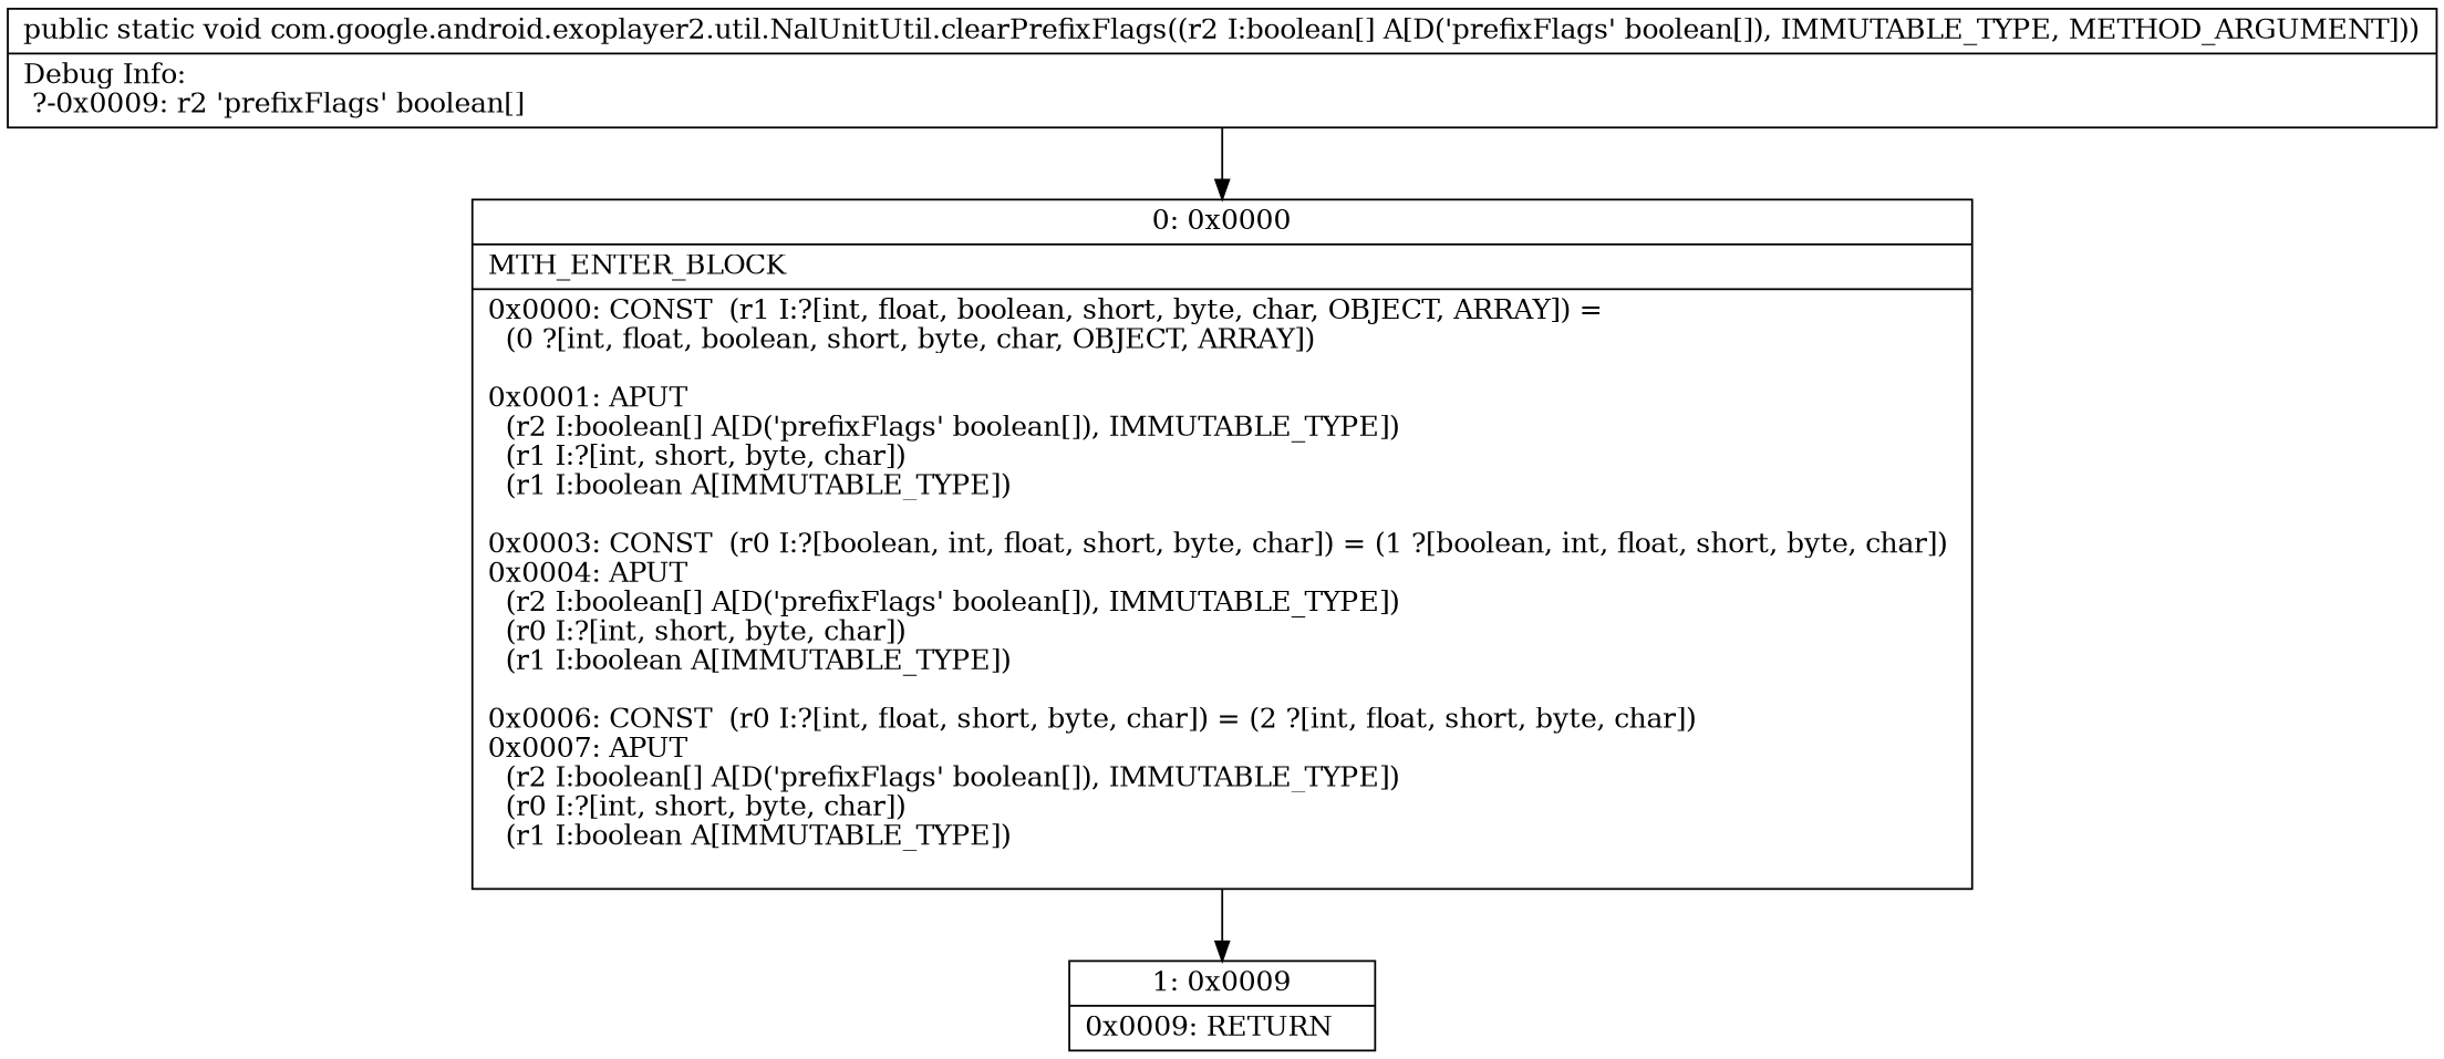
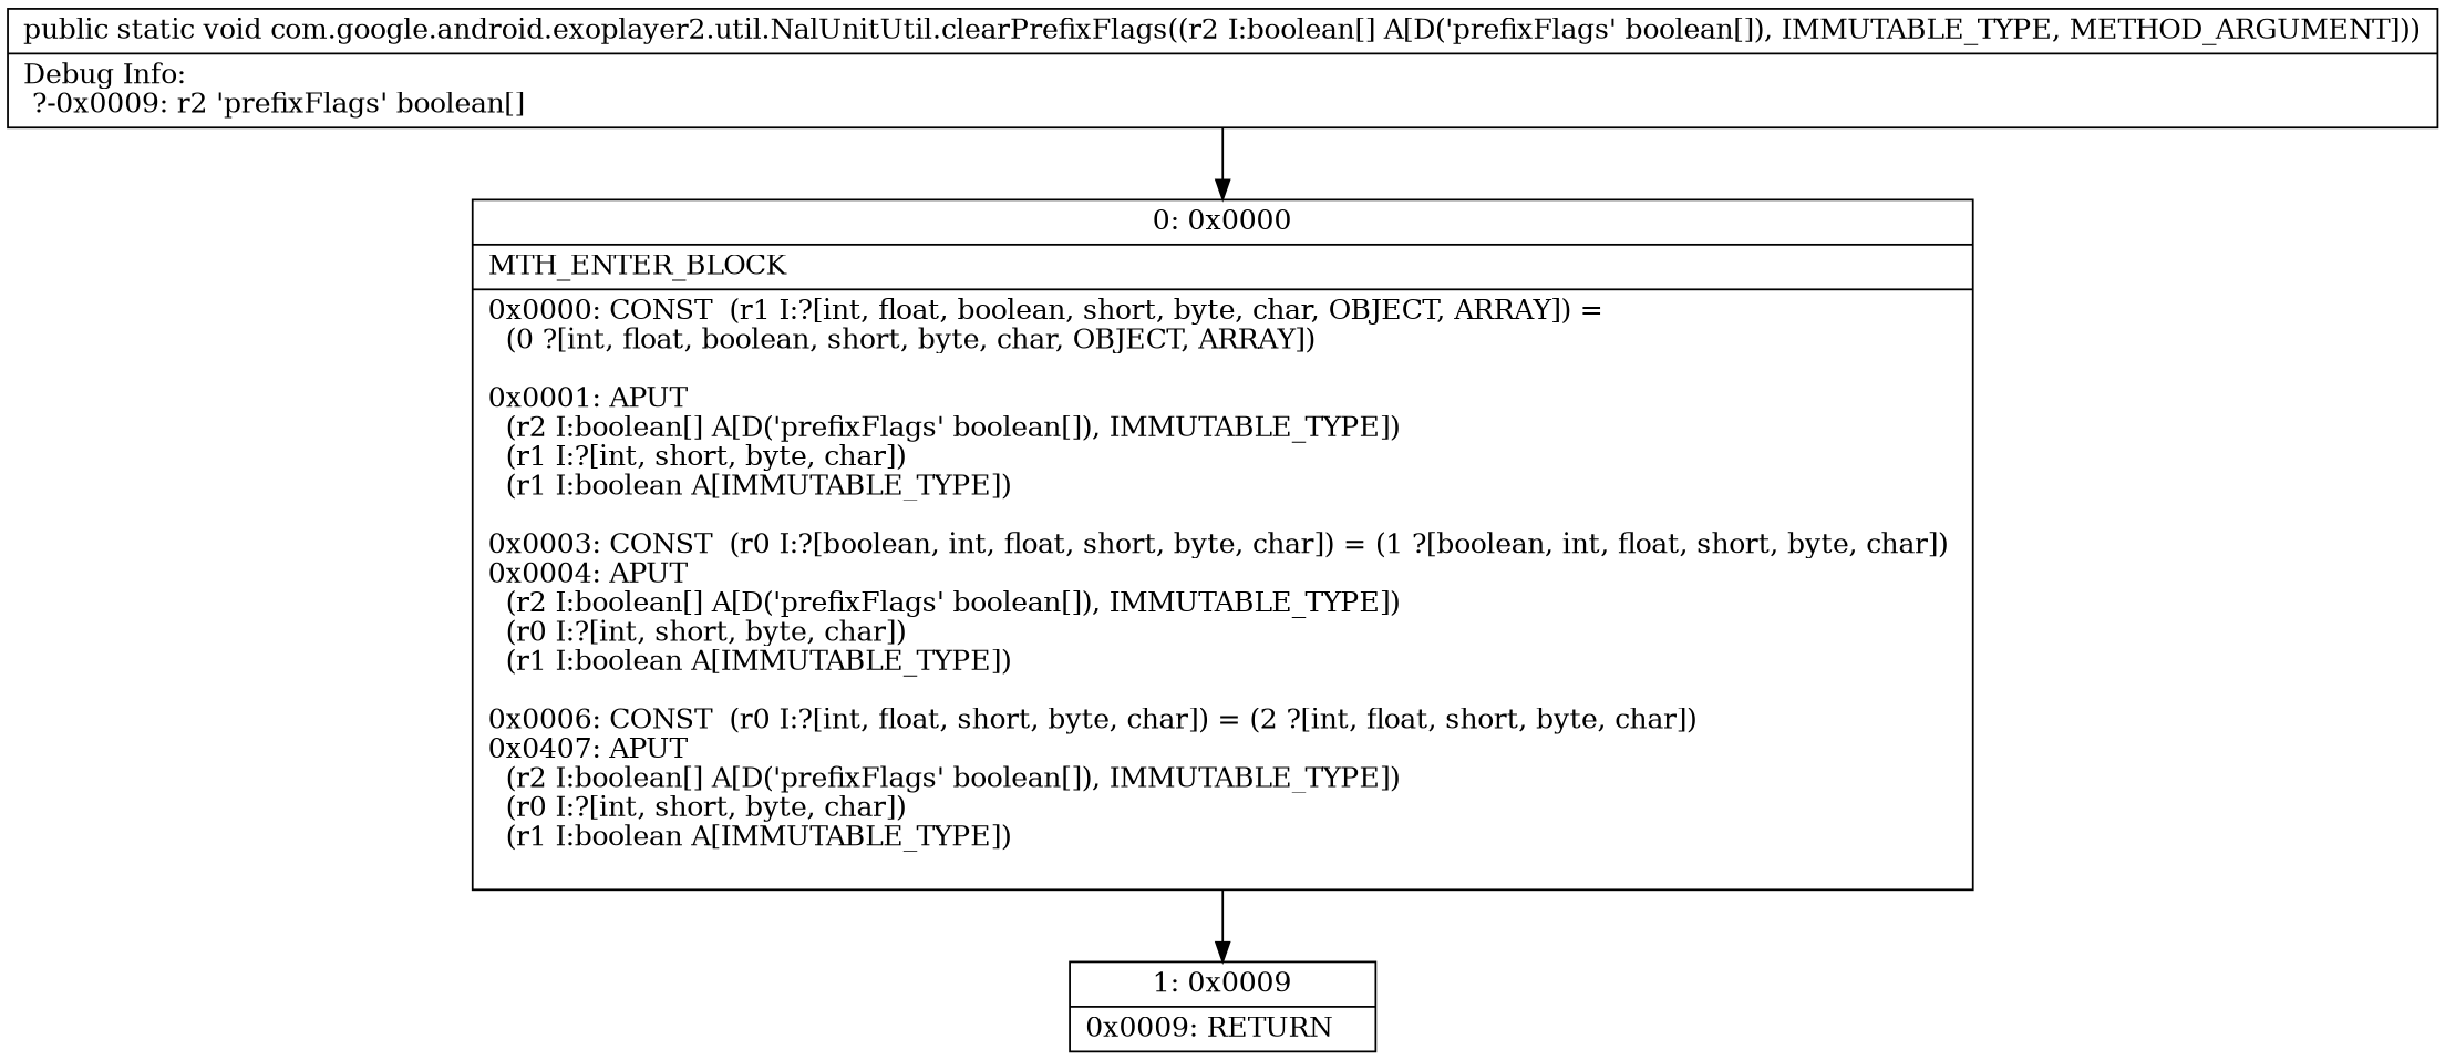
  digraph {
    node [shape=record]
-   n1 [label="{0\:\ 0x0000|MTH_ENTER_BLOCK\l|0x0000: CONST  (r1 I:?[int, float, boolean, short, byte, char, OBJECT, ARRAY]) = \l  (0 ?[int, float, boolean, short, byte, char, OBJECT, ARRAY])\l \l0x0001: APUT  \l  (r2 I:boolean[] A[D('prefixFlags' boolean[]), IMMUTABLE_TYPE])\l  (r1 I:?[int, short, byte, char])\l  (r1 I:boolean A[IMMUTABLE_TYPE])\l \l0x0003: CONST  (r0 I:?[boolean, int, float, short, byte, char]) = (1 ?[boolean, int, float, short, byte, char]) \l0x0004: APUT  \l  (r2 I:boolean[] A[D('prefixFlags' boolean[]), IMMUTABLE_TYPE])\l  (r0 I:?[int, short, byte, char])\l  (r1 I:boolean A[IMMUTABLE_TYPE])\l \l0x0006: CONST  (r0 I:?[int, float, short, byte, char]) = (2 ?[int, float, short, byte, char]) \l0x0007: APUT  \l  (r2 I:boolean[] A[D('prefixFlags' boolean[]), IMMUTABLE_TYPE])\l  (r0 I:?[int, short, byte, char])\l  (r1 I:boolean A[IMMUTABLE_TYPE])\l \l}"]
+   n1 [label="{0\:\ 0x0000|MTH_ENTER_BLOCK\l|0x0000: CONST  (r1 I:?[int, float, boolean, short, byte, char, OBJECT, ARRAY]) = \l  (0 ?[int, float, boolean, short, byte, char, OBJECT, ARRAY])\l \l0x0001: APUT  \l  (r2 I:boolean[] A[D('prefixFlags' boolean[]), IMMUTABLE_TYPE])\l  (r1 I:?[int, short, byte, char])\l  (r1 I:boolean A[IMMUTABLE_TYPE])\l \l0x0003: CONST  (r0 I:?[boolean, int, float, short, byte, char]) = (1 ?[boolean, int, float, short, byte, char]) \l0x0004: APUT  \l  (r2 I:boolean[] A[D('prefixFlags' boolean[]), IMMUTABLE_TYPE])\l  (r0 I:?[int, short, byte, char])\l  (r1 I:boolean A[IMMUTABLE_TYPE])\l \l0x0006: CONST  (r0 I:?[int, float, short, byte, char]) = (2 ?[int, float, short, byte, char]) \l0x0407: APUT  \l  (r2 I:boolean[] A[D('prefixFlags' boolean[]), IMMUTABLE_TYPE])\l  (r0 I:?[int, short, byte, char])\l  (r1 I:boolean A[IMMUTABLE_TYPE])\l \l}"]
    n2 [label="{1\:\ 0x0009|0x0009: RETURN   \l}"]
    n3 [label="{public static void com.google.android.exoplayer2.util.NalUnitUtil.clearPrefixFlags((r2 I:boolean[] A[D('prefixFlags' boolean[]), IMMUTABLE_TYPE, METHOD_ARGUMENT]))  | Debug Info:\l  ?\-0x0009: r2 'prefixFlags' boolean[]\l}"]
    n1 -> n2
    n3 -> n1
  }
